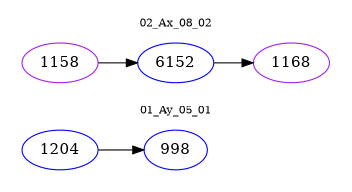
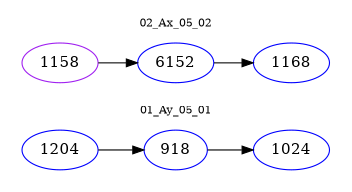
  digraph {
    rankdir=LR
    node [color=blue]
    edge [color=black]
    n1 [label=1204]
-   n2 [label=998]
+   n2 [label=918]
+   n3 [label=1024]
    n4 [color=purple label=1158]
    n5 [label=6152]
-   n6 [color=purple label=1168]
+   n6 [label=1168]
    subgraph cluster_1 {
      color=white
      fontsize=10
      label="01_Ay_05_01"
      n1
      n2
+     n3
    }
    subgraph cluster_2 {
      color=white
      fontsize=10
-     label="02_Ax_08_02"
+     label="02_Ax_05_02"
      n4
      n5
      n6
    }
    n1 -> n2
+   n2 -> n3
    n4 -> n5
    n5 -> n6
  }
